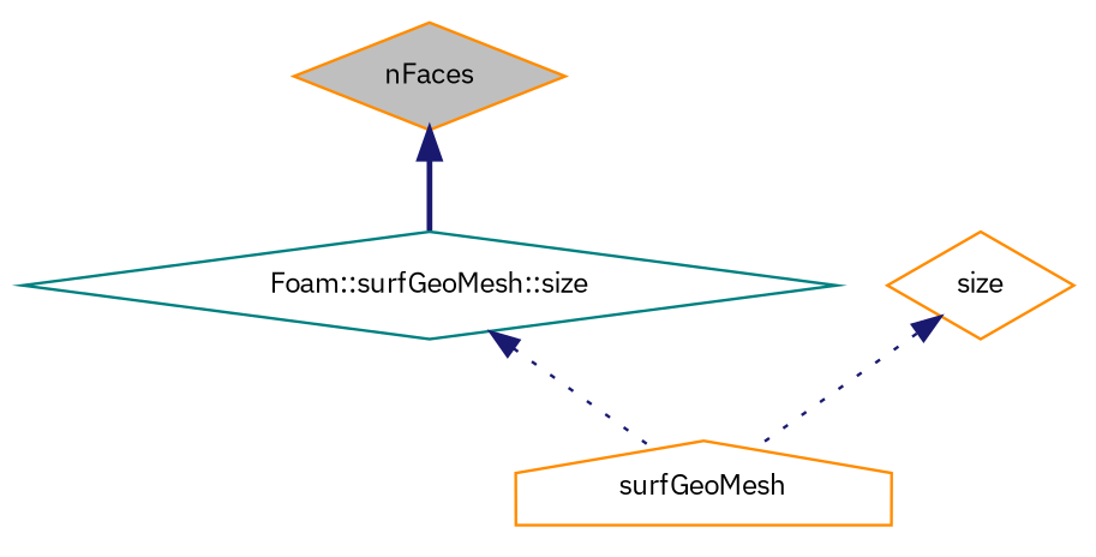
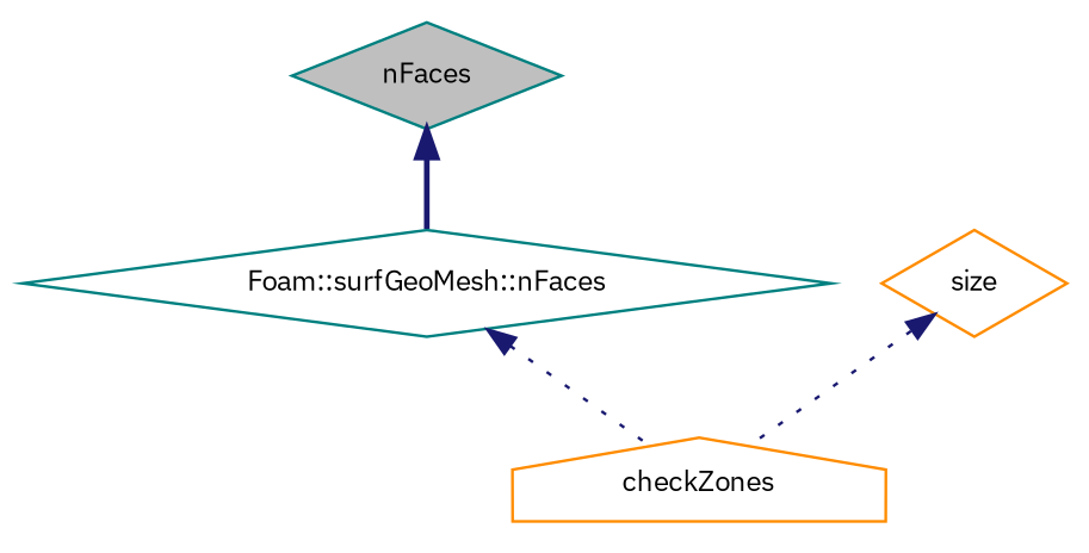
  digraph {
    fontname="IBM Plex Sans"
    rankdir=TB
    node [color=teal fontname="IBM Plex Sans" fontsize=10 shape=diamond]
    edge [color=midnightblue dir=back fontname="IBM Plex Sans" fontsize=10 labelfontname=FreeSans labelfontsize=10 style=dotted]
-   n1 [color=darkorange fillcolor=grey75 fontcolor=black height=0.2 label=nFaces style=filled width=0.4]
-   n2 [height=0.2 label="Foam::surfGeoMesh::size" width=0.4]
-   n3 [color=darkorange height=0.2 label=surfGeoMesh shape=house width=0.4]
+   n1 [fillcolor=grey75 fontcolor=black height=0.2 label=nFaces style=filled width=0.4]
+   n2 [height=0.2 label="Foam::surfGeoMesh::nFaces" width=0.4]
+   n3 [color=darkorange height=0.2 label=checkZones shape=house width=0.4]
    n4 [color=darkorange height=0.2 label=size width=0.4]
    n1 -> n2 [style=bold]
    n2 -> n3
    n4 -> n3
  }
